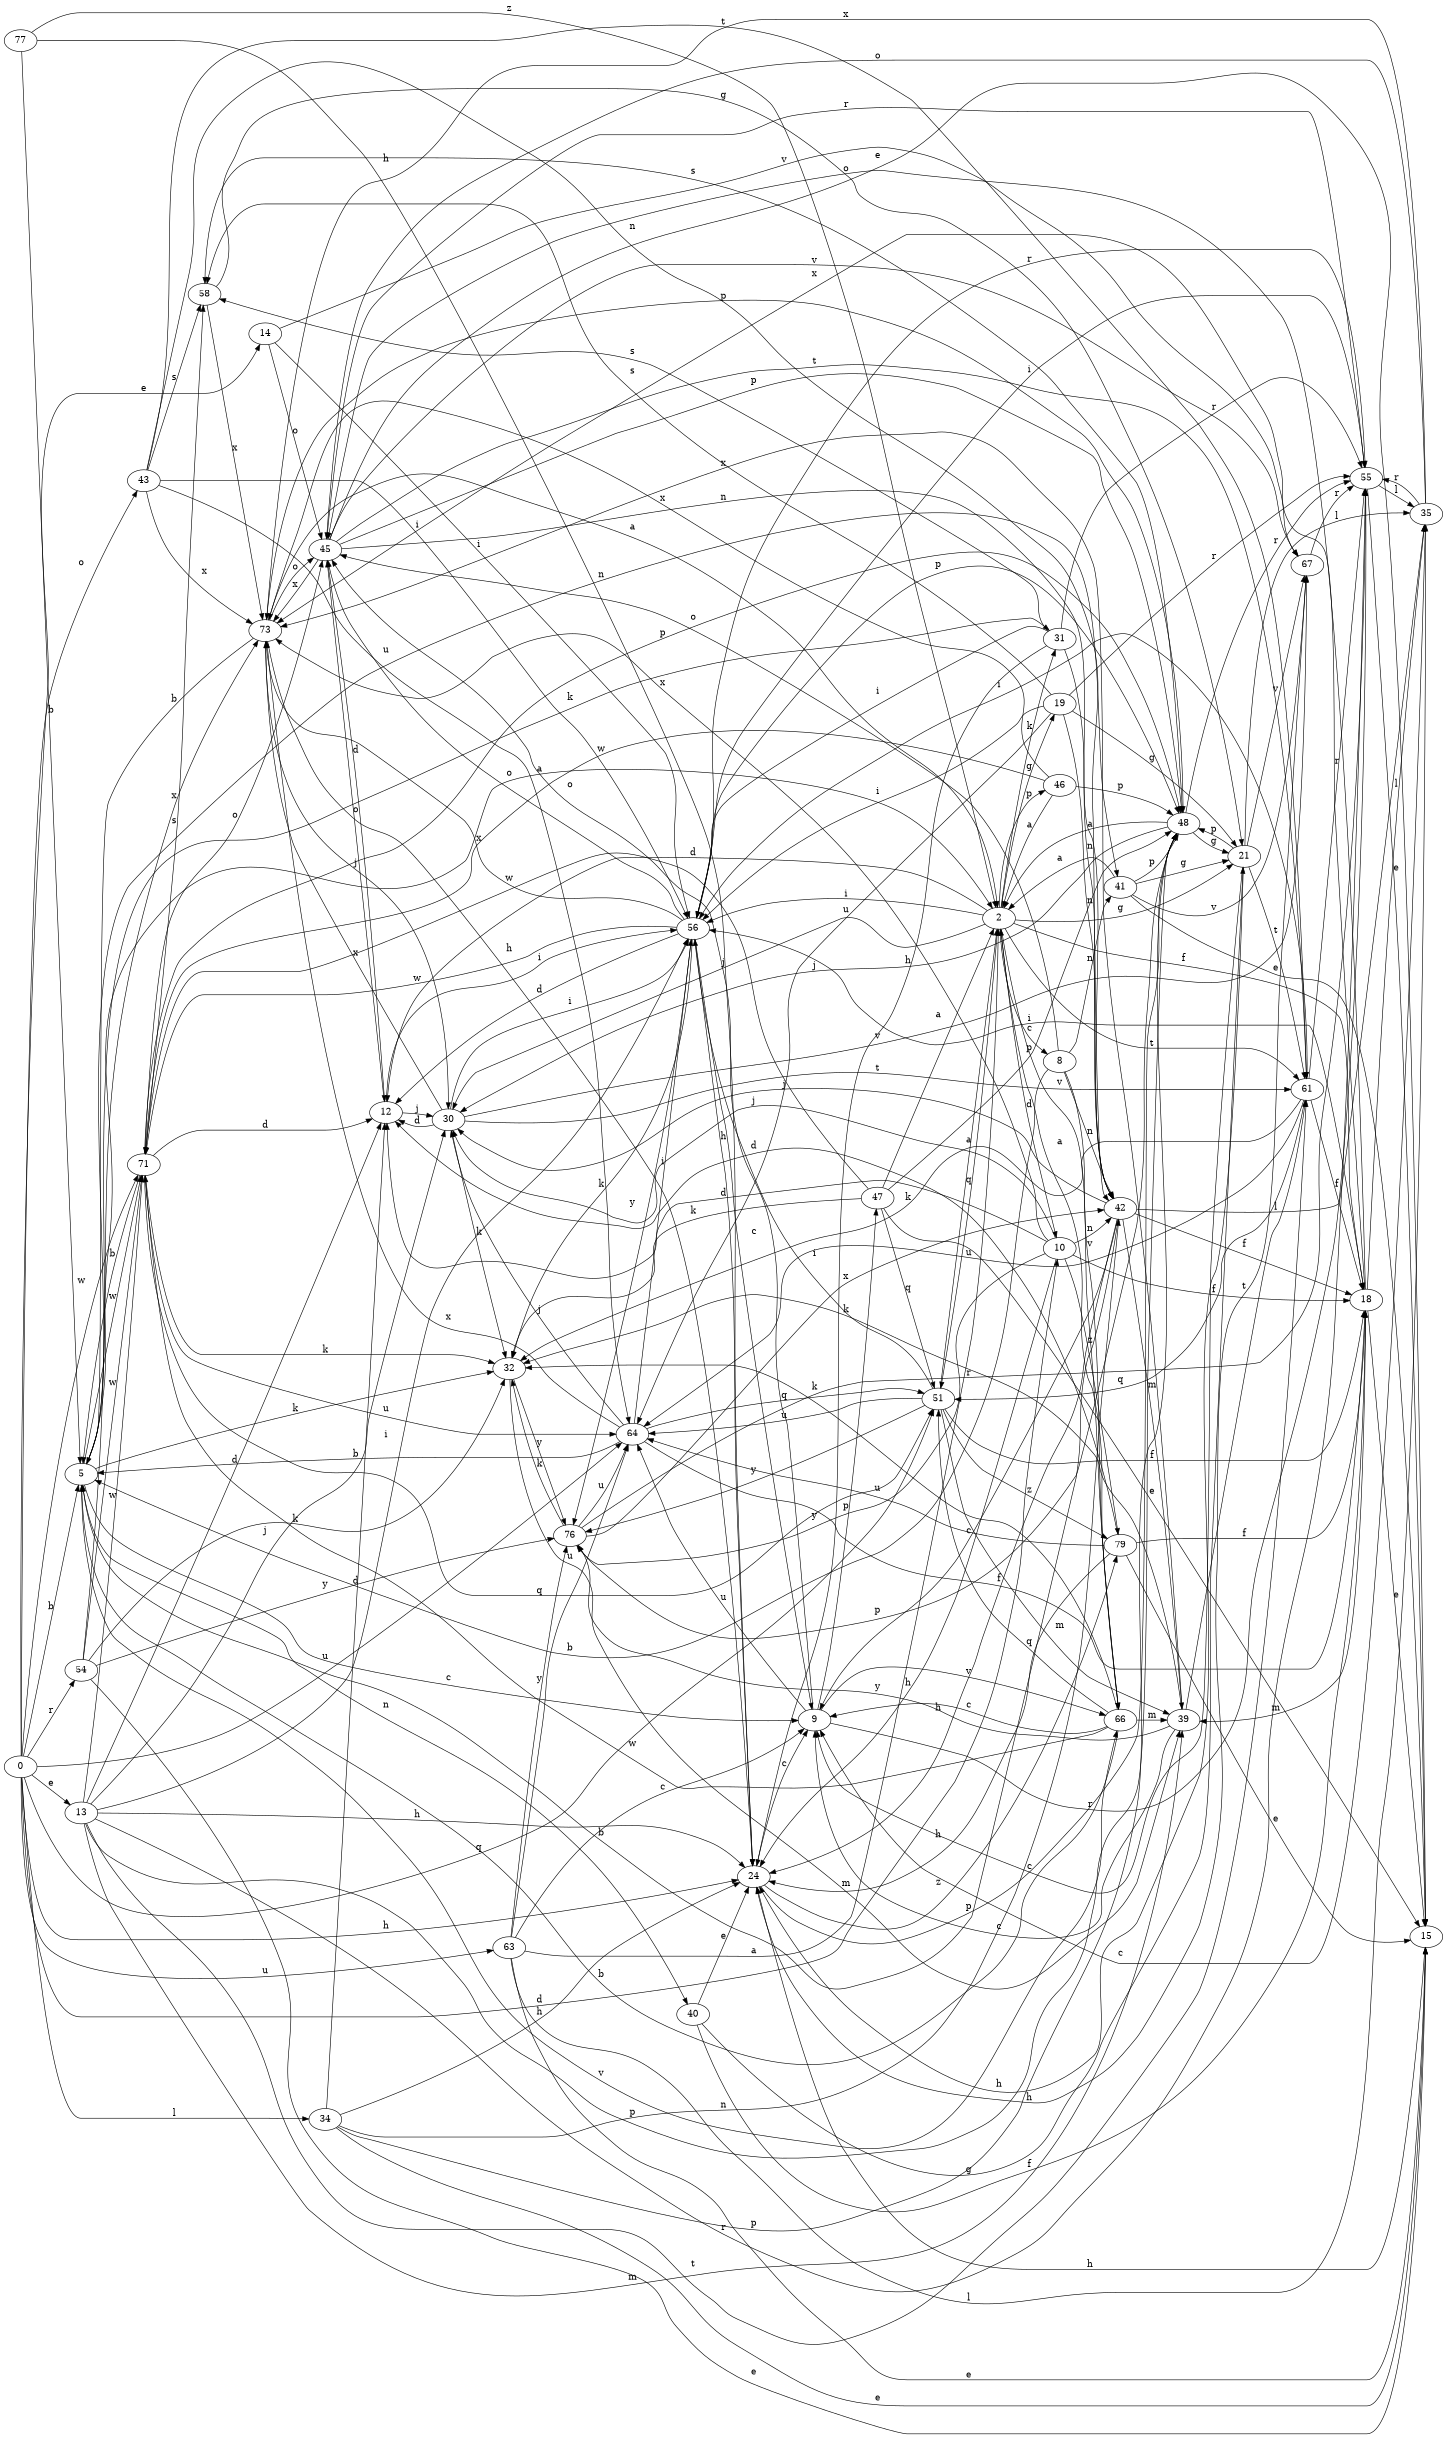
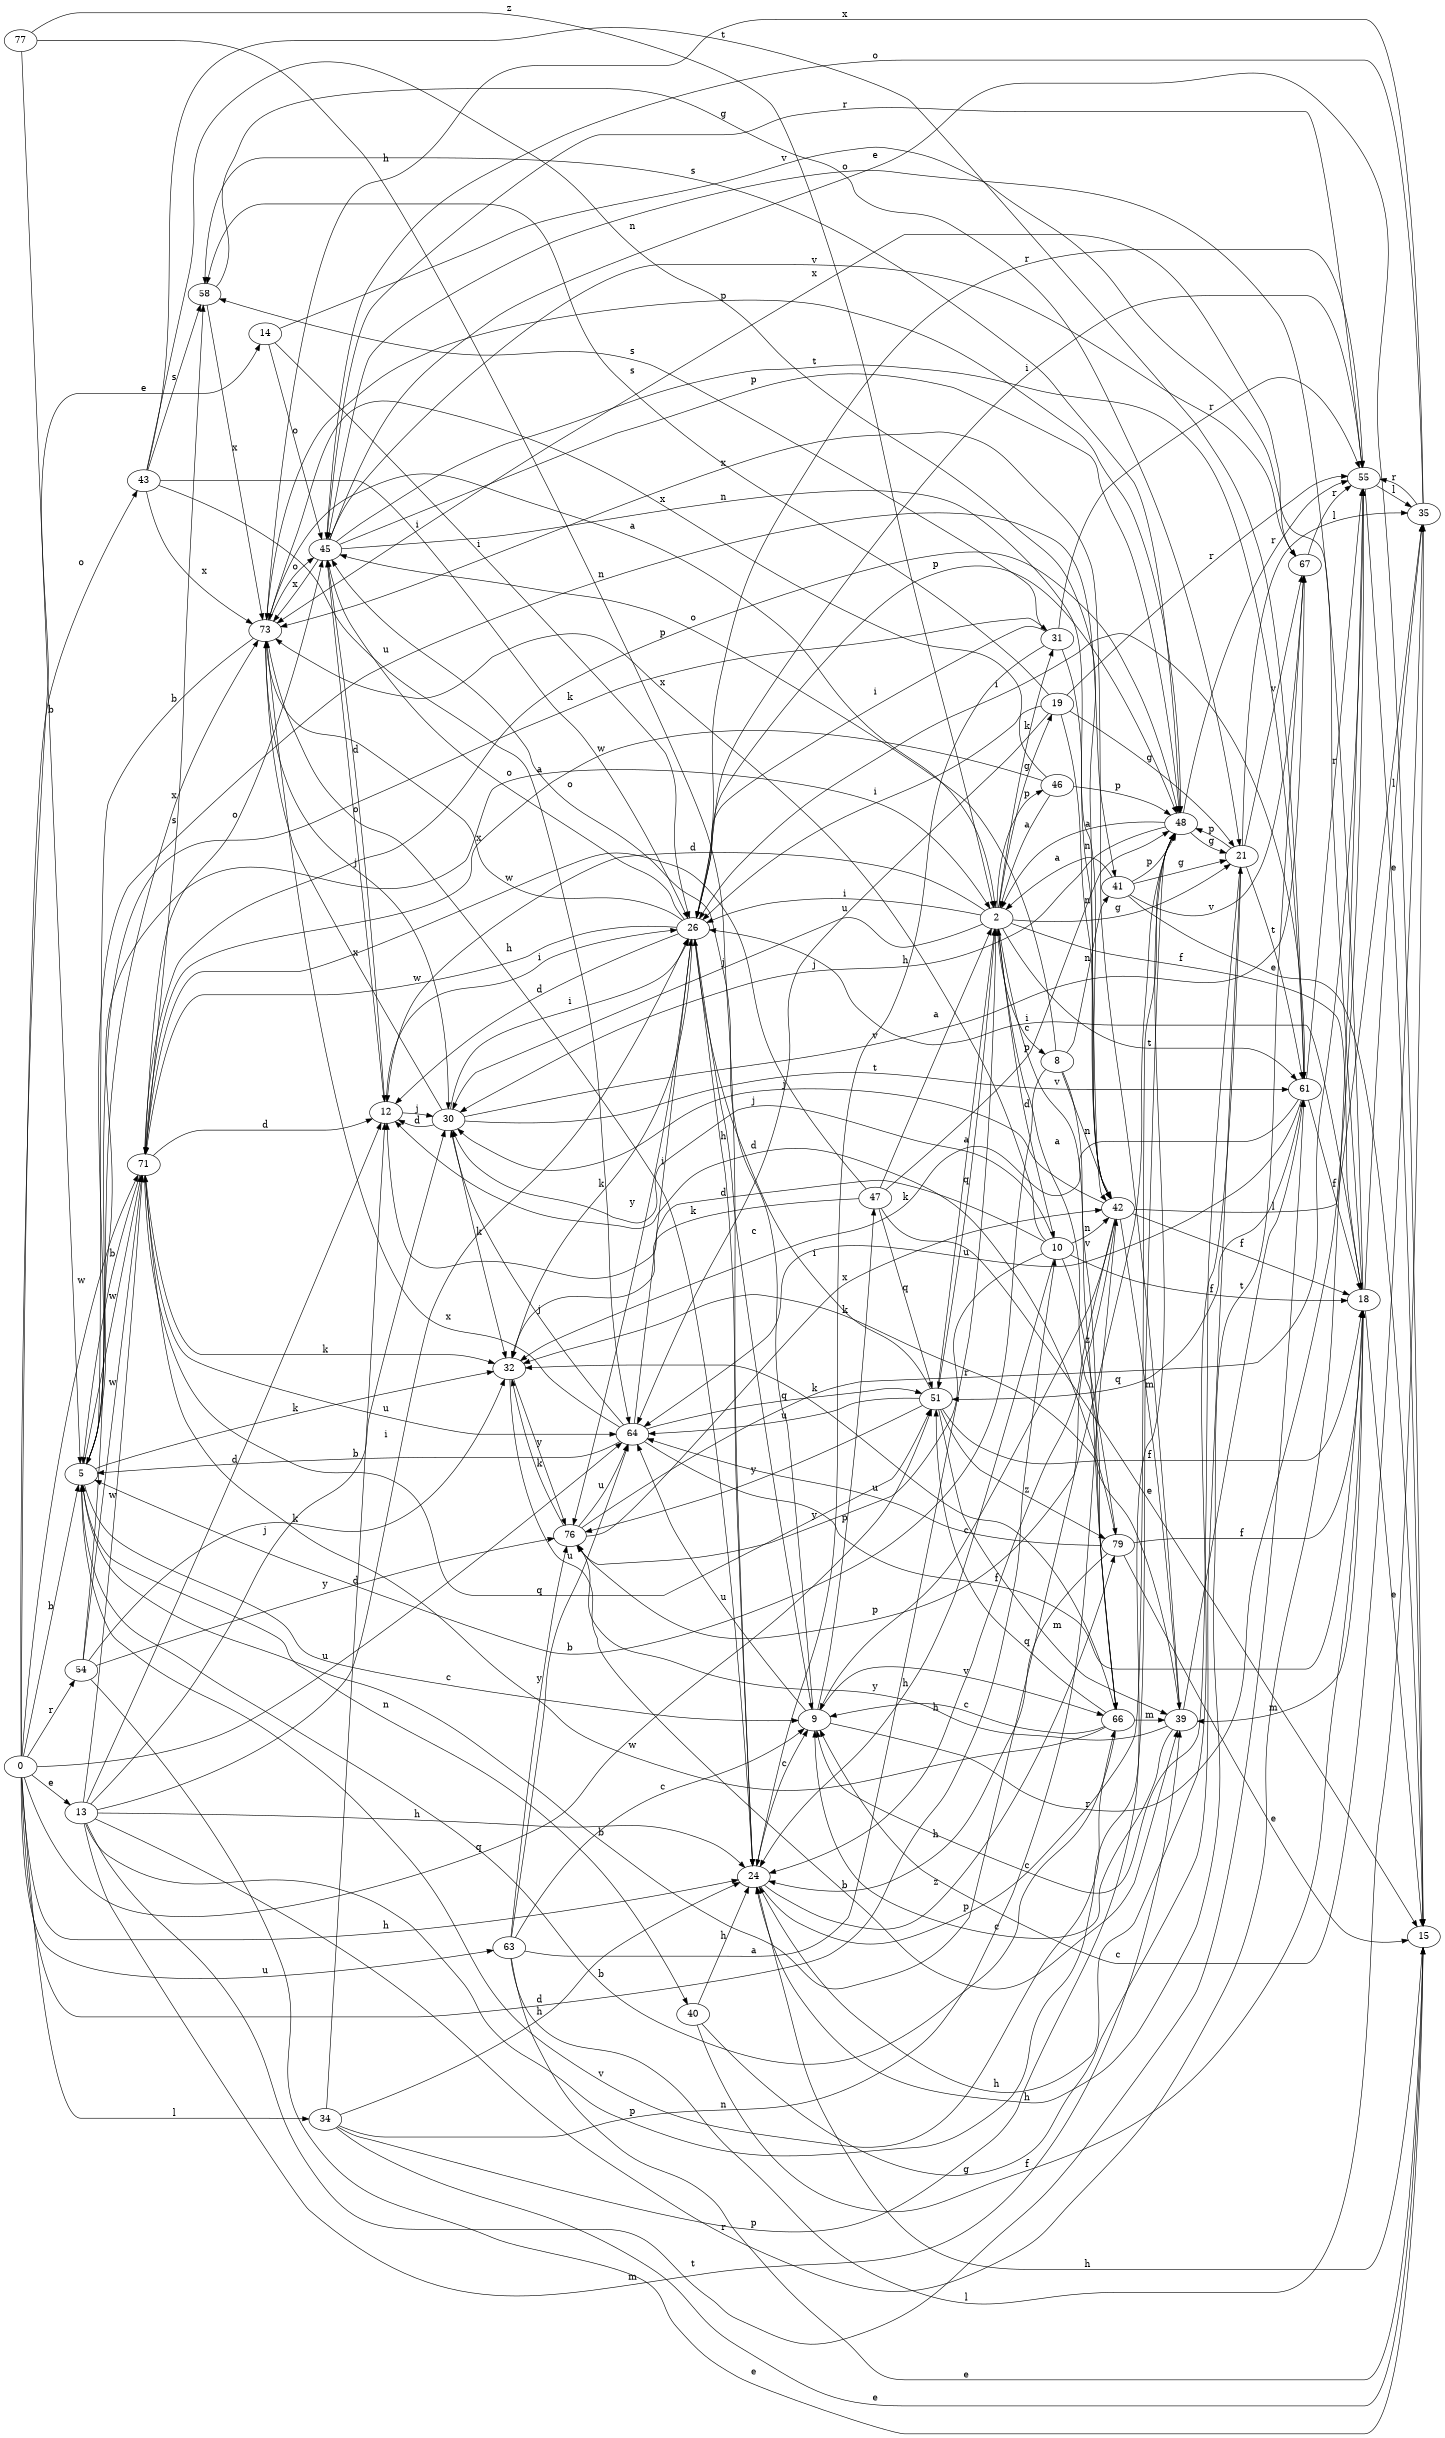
  strict digraph {
    rankdir=LR
    0
    5
    10
    13
    14
    24
    34
    43
    51
    54
    63
    64
    71
    2
    31
    66
    9
    32
    40
    41
    12
    18
    30
    42
    73
    76
    79
-   26 [label=56]
+   26
    61
    55
    39
    48
    45
    67
    15
    58
    35
    8
    19
    21
    46
    77
    47
    0 -> 5 [label=b]
    0 -> 10 [label=d]
    0 -> 13 [label=e]
    0 -> 14 [label=e]
    0 -> 24 [label=h]
    0 -> 34 [label=l]
    0 -> 43 [label=o]
    0 -> 51 [label=q]
    0 -> 54 [label=r]
    0 -> 63 [label=u]
    0 -> 64 [label=u]
    0 -> 71 [label=w]
    5 -> 71 [label=w]
    5 -> 2 [label=a]
    5 -> 31 [label=k]
    5 -> 66 [label=v]
    5 -> 9 [label=c]
    5 -> 32 [label=k]
    5 -> 40 [label=n]
    5 -> 41 [label=n]
    10 -> 24 [label=h]
    10 -> 12 [label=d]
    10 -> 18 [label=f]
    10 -> 30 [label=j]
    10 -> 42 [label=n]
    10 -> 73 [label=x]
    10 -> 76 [label=y]
    10 -> 79 [label=z]
    13 -> 24 [label=h]
    13 -> 71 [label=w]
    13 -> 12 [label=d]
    13 -> 30 [label=j]
    13 -> 26 [label=i]
    13 -> 61 [label=t]
    13 -> 55 [label=r]
    13 -> 39 [label=m]
    13 -> 48 [label=p]
    14 -> 26 [label=i]
    14 -> 45 [label=o]
    14 -> 67 [label=v]
    24 -> 9 [label=c]
    24 -> 79 [label=z]
    24 -> 48 [label=p]
    34 -> 24 [label=h]
    34 -> 12 [label=d]
    34 -> 42 [label=n]
    34 -> 48 [label=p]
    34 -> 15 [label=e]
    43 -> 64 [label=u]
    43 -> 42 [label=n]
    43 -> 73 [label=x]
    43 -> 26 [label=i]
    43 -> 61 [label=t]
    43 -> 58 [label=s]
    51 -> 64 [label=u]
    51 -> 2 [label=a]
    51 -> 18 [label=f]
    51 -> 76 [label=y]
    51 -> 79 [label=z]
    51 -> 26 [label=i]
    51 -> 39 [label=m]
    54 -> 71 [label=w]
    54 -> 32 [label=k]
    54 -> 73 [label=x]
    54 -> 76 [label=y]
    54 -> 15 [label=e]
    63 -> 64 [label=u]
    63 -> 2 [label=a]
    63 -> 9 [label=c]
    63 -> 76 [label=y]
    63 -> 15 [label=e]
    63 -> 35 [label=l]
    64 -> 5 [label=b]
    64 -> 51 [label=q]
    64 -> 18 [label=f]
    64 -> 30 [label=j]
    64 -> 73 [label=x]
    64 -> 26 [label=i]
    71 -> 5 [label=b]
    71 -> 51 [label=q]
    71 -> 64 [label=u]
    71 -> 32 [label=k]
    71 -> 12 [label=d]
    71 -> 48 [label=p]
    71 -> 45 [label=o]
    71 -> 58 [label=s]
    2 -> 10 [label=d]
    2 -> 51 [label=q]
    2 -> 31 [label=k]
    2 -> 66 [label=v]
    2 -> 12 [label=d]
    2 -> 18 [label=f]
    2 -> 30 [label=j]
    2 -> 26 [label=i]
    2 -> 61 [label=t]
    2 -> 8 [label=c]
    2 -> 19 [label=g]
    2 -> 21 [label=g]
    2 -> 46 [label=p]
    31 -> 24 [label=h]
    31 -> 42 [label=n]
    31 -> 26 [label=i]
    31 -> 55 [label=r]
    31 -> 58 [label=s]
    66 -> 5 [label=b]
    66 -> 51 [label=q]
    66 -> 71 [label=w]
    66 -> 2 [label=a]
    66 -> 9 [label=c]
    66 -> 32 [label=k]
    66 -> 39 [label=m]
    9 -> 64 [label=u]
    9 -> 66 [label=v]
    9 -> 55 [label=r]
    9 -> 45 [label=o]
    9 -> 47 [label=p]
    32 -> 76 [label=y]
-   32 -> 39 [label=m]
-   40 -> 24 [label=e]
+   32 -> 39 [label=b]
+   40 -> 24 [label=h]
    40 -> 18 [label=f]
    40 -> 21 [label=g]
    41 -> 2 [label=a]
    41 -> 48 [label=p]
    41 -> 67 [label=v]
    41 -> 15 [label=e]
    41 -> 21 [label=g]
    12 -> 30 [label=j]
    12 -> 26 [label=i]
    12 -> 45 [label=o]
    18 -> 73 [label=x]
    18 -> 26 [label=i]
    18 -> 39 [label=m]
    18 -> 45 [label=o]
    18 -> 15 [label=e]
    18 -> 35 [label=l]
    30 -> 32 [label=k]
    30 -> 12 [label=d]
    30 -> 73 [label=x]
    30 -> 26 [label=i]
    30 -> 61 [label=t]
    30 -> 67 [label=v]
    42 -> 5 [label=b]
    42 -> 24 [label=h]
    42 -> 9 [label=c]
    42 -> 18 [label=f]
    42 -> 30 [label=j]
    42 -> 39 [label=m]
    42 -> 35 [label=l]
    73 -> 5 [label=b]
    73 -> 24 [label=h]
    73 -> 2 [label=a]
    73 -> 30 [label=j]
    73 -> 48 [label=p]
    73 -> 45 [label=o]
    76 -> 64 [label=u]
    76 -> 32 [label=k]
    76 -> 42 [label=x]
    76 -> 55 [label=r]
    76 -> 48 [label=p]
    79 -> 24 [label=h]
    79 -> 64 [label=u]
    79 -> 12 [label=d]
    79 -> 18 [label=f]
    79 -> 15 [label=e]
    26 -> 24 [label=h]
    26 -> 71 [label=w]
    26 -> 9 [label=c]
    26 -> 32 [label=k]
    26 -> 12 [label=d]
    26 -> 73 [label=x]
    26 -> 76 [label=y]
    26 -> 55 [label=r]
    26 -> 48 [label=p]
    26 -> 45 [label=o]
    61 -> 51 [label=q]
    61 -> 64 [label=u]
    61 -> 32 [label=k]
    61 -> 18 [label=f]
    61 -> 26 [label=i]
    61 -> 55 [label=r]
    55 -> 26 [label=i]
    55 -> 15 [label=e]
    55 -> 35 [label=l]
    39 -> 9 [label=c]
    39 -> 32 [label=k]
    39 -> 73 [label=x]
    39 -> 76 [label=y]
    39 -> 61 [label=t]
    48 -> 2 [label=a]
    48 -> 30 [label=j]
    48 -> 55 [label=r]
    48 -> 58 [label=s]
    48 -> 21 [label=g]
    45 -> 12 [label=d]
    45 -> 42 [label=n]
    45 -> 73 [label=x]
    45 -> 61 [label=t]
    45 -> 55 [label=r]
    45 -> 48 [label=p]
    45 -> 67 [label=v]
    45 -> 15 [label=e]
    67 -> 24 [label=h]
    67 -> 55 [label=r]
    15 -> 24 [label=h]
    58 -> 73 [label=x]
    58 -> 21 [label=g]
    35 -> 9 [label=c]
    35 -> 73 [label=x]
    35 -> 55 [label=r]
    35 -> 45 [label=o]
    8 -> 5 [label=b]
    8 -> 66 [label=v]
    8 -> 41 [label=n]
    8 -> 42 [label=n]
    8 -> 45 [label=o]
    19 -> 64 [label=u]
    19 -> 42 [label=n]
    19 -> 26 [label=i]
    19 -> 55 [label=r]
    19 -> 58 [label=s]
    19 -> 21 [label=g]
    21 -> 24 [label=h]
    21 -> 9 [label=c]
    21 -> 61 [label=t]
    21 -> 48 [label=p]
    21 -> 67 [label=v]
    21 -> 35 [label=l]
    46 -> 71 [label=w]
    46 -> 2 [label=a]
    46 -> 73 [label=x]
    46 -> 48 [label=p]
    77 -> 5 [label=b]
    77 -> 24 [label=h]
    77 -> 2 [label=z]
    47 -> 51 [label=q]
    47 -> 71 [label=w]
    47 -> 2 [label=a]
    47 -> 32 [label=k]
    47 -> 48 [label=p]
    47 -> 15 [label=e]
  }
